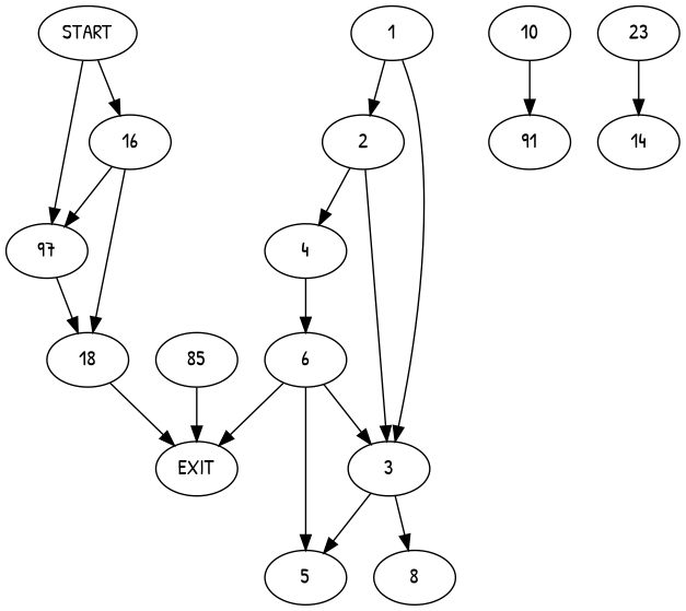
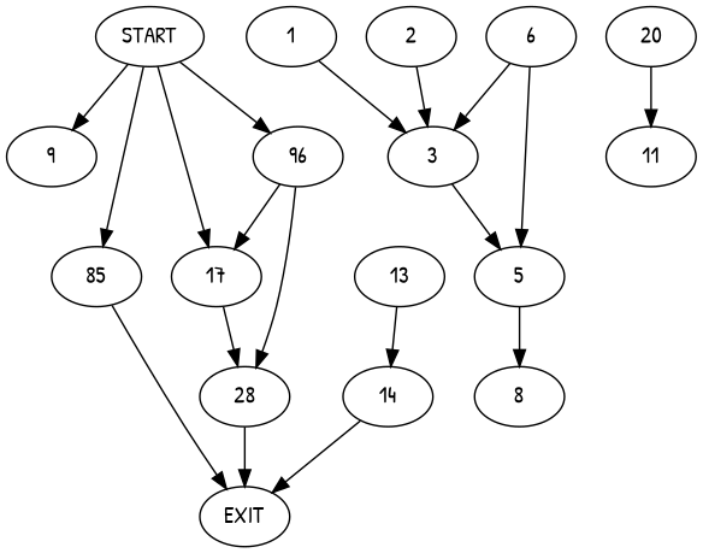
  digraph {
    fontname="Patrick Hand"
    node [fontname="Patrick Hand"]
    edge [fontname="Patrick Hand"]
    n1 [label=START]
+   9
    n3 [label=85]
-   16
-   17 [label=97]
+   16 [label=96]
+   17
    1
    2
    3
    n9 [label=EXIT]
-   18
-   4
+   18 [label=28]
    5
    6
    8
-   10
-   11 [label=91]
-   13 [label=23]
+   10 [label=20]
+   11
+   13
    14
+   n1 -> 9
+   n1 -> n3
    n1 -> 16
    n1 -> 17
    n3 -> n9
    16 -> 17
    16 -> 18
    17 -> 18
-   1 -> 2
    1 -> 3
    2 -> 3
-   2 -> 4
    3 -> 5
    18 -> n9
-   4 -> 6
-   3 -> 8
+   5 -> 8
    6 -> 3
    6 -> 5
    10 -> 11
    13 -> 14
-   6 -> n9
+   14 -> n9
  }
